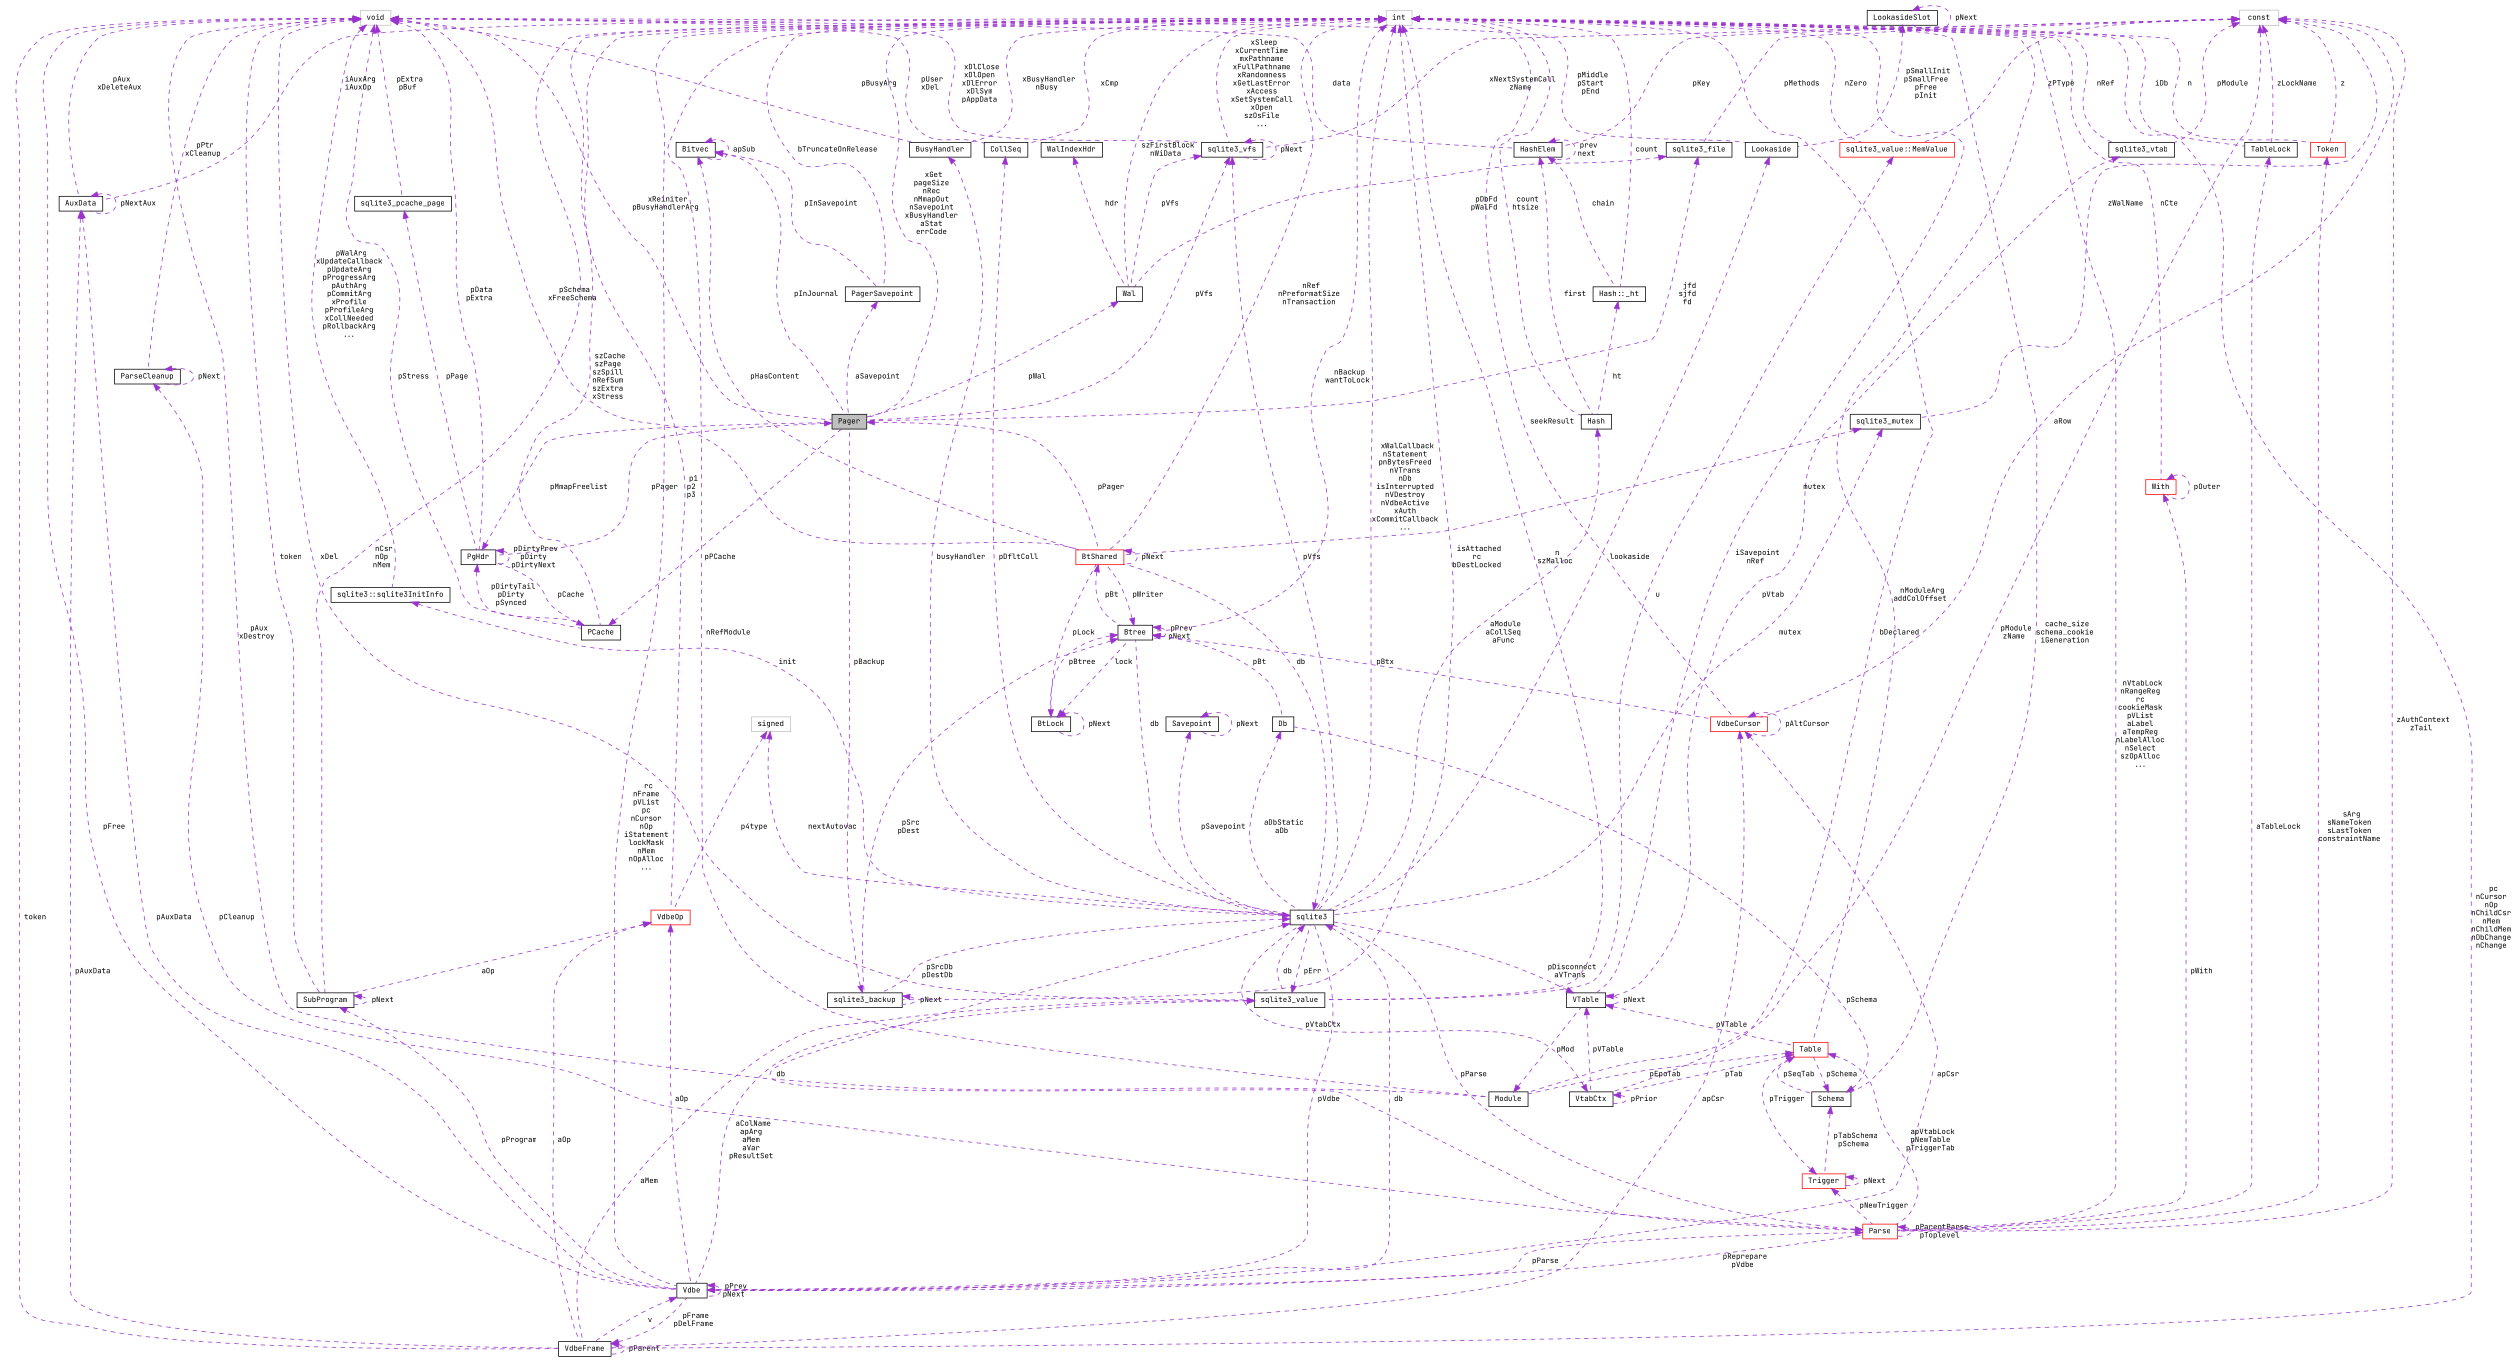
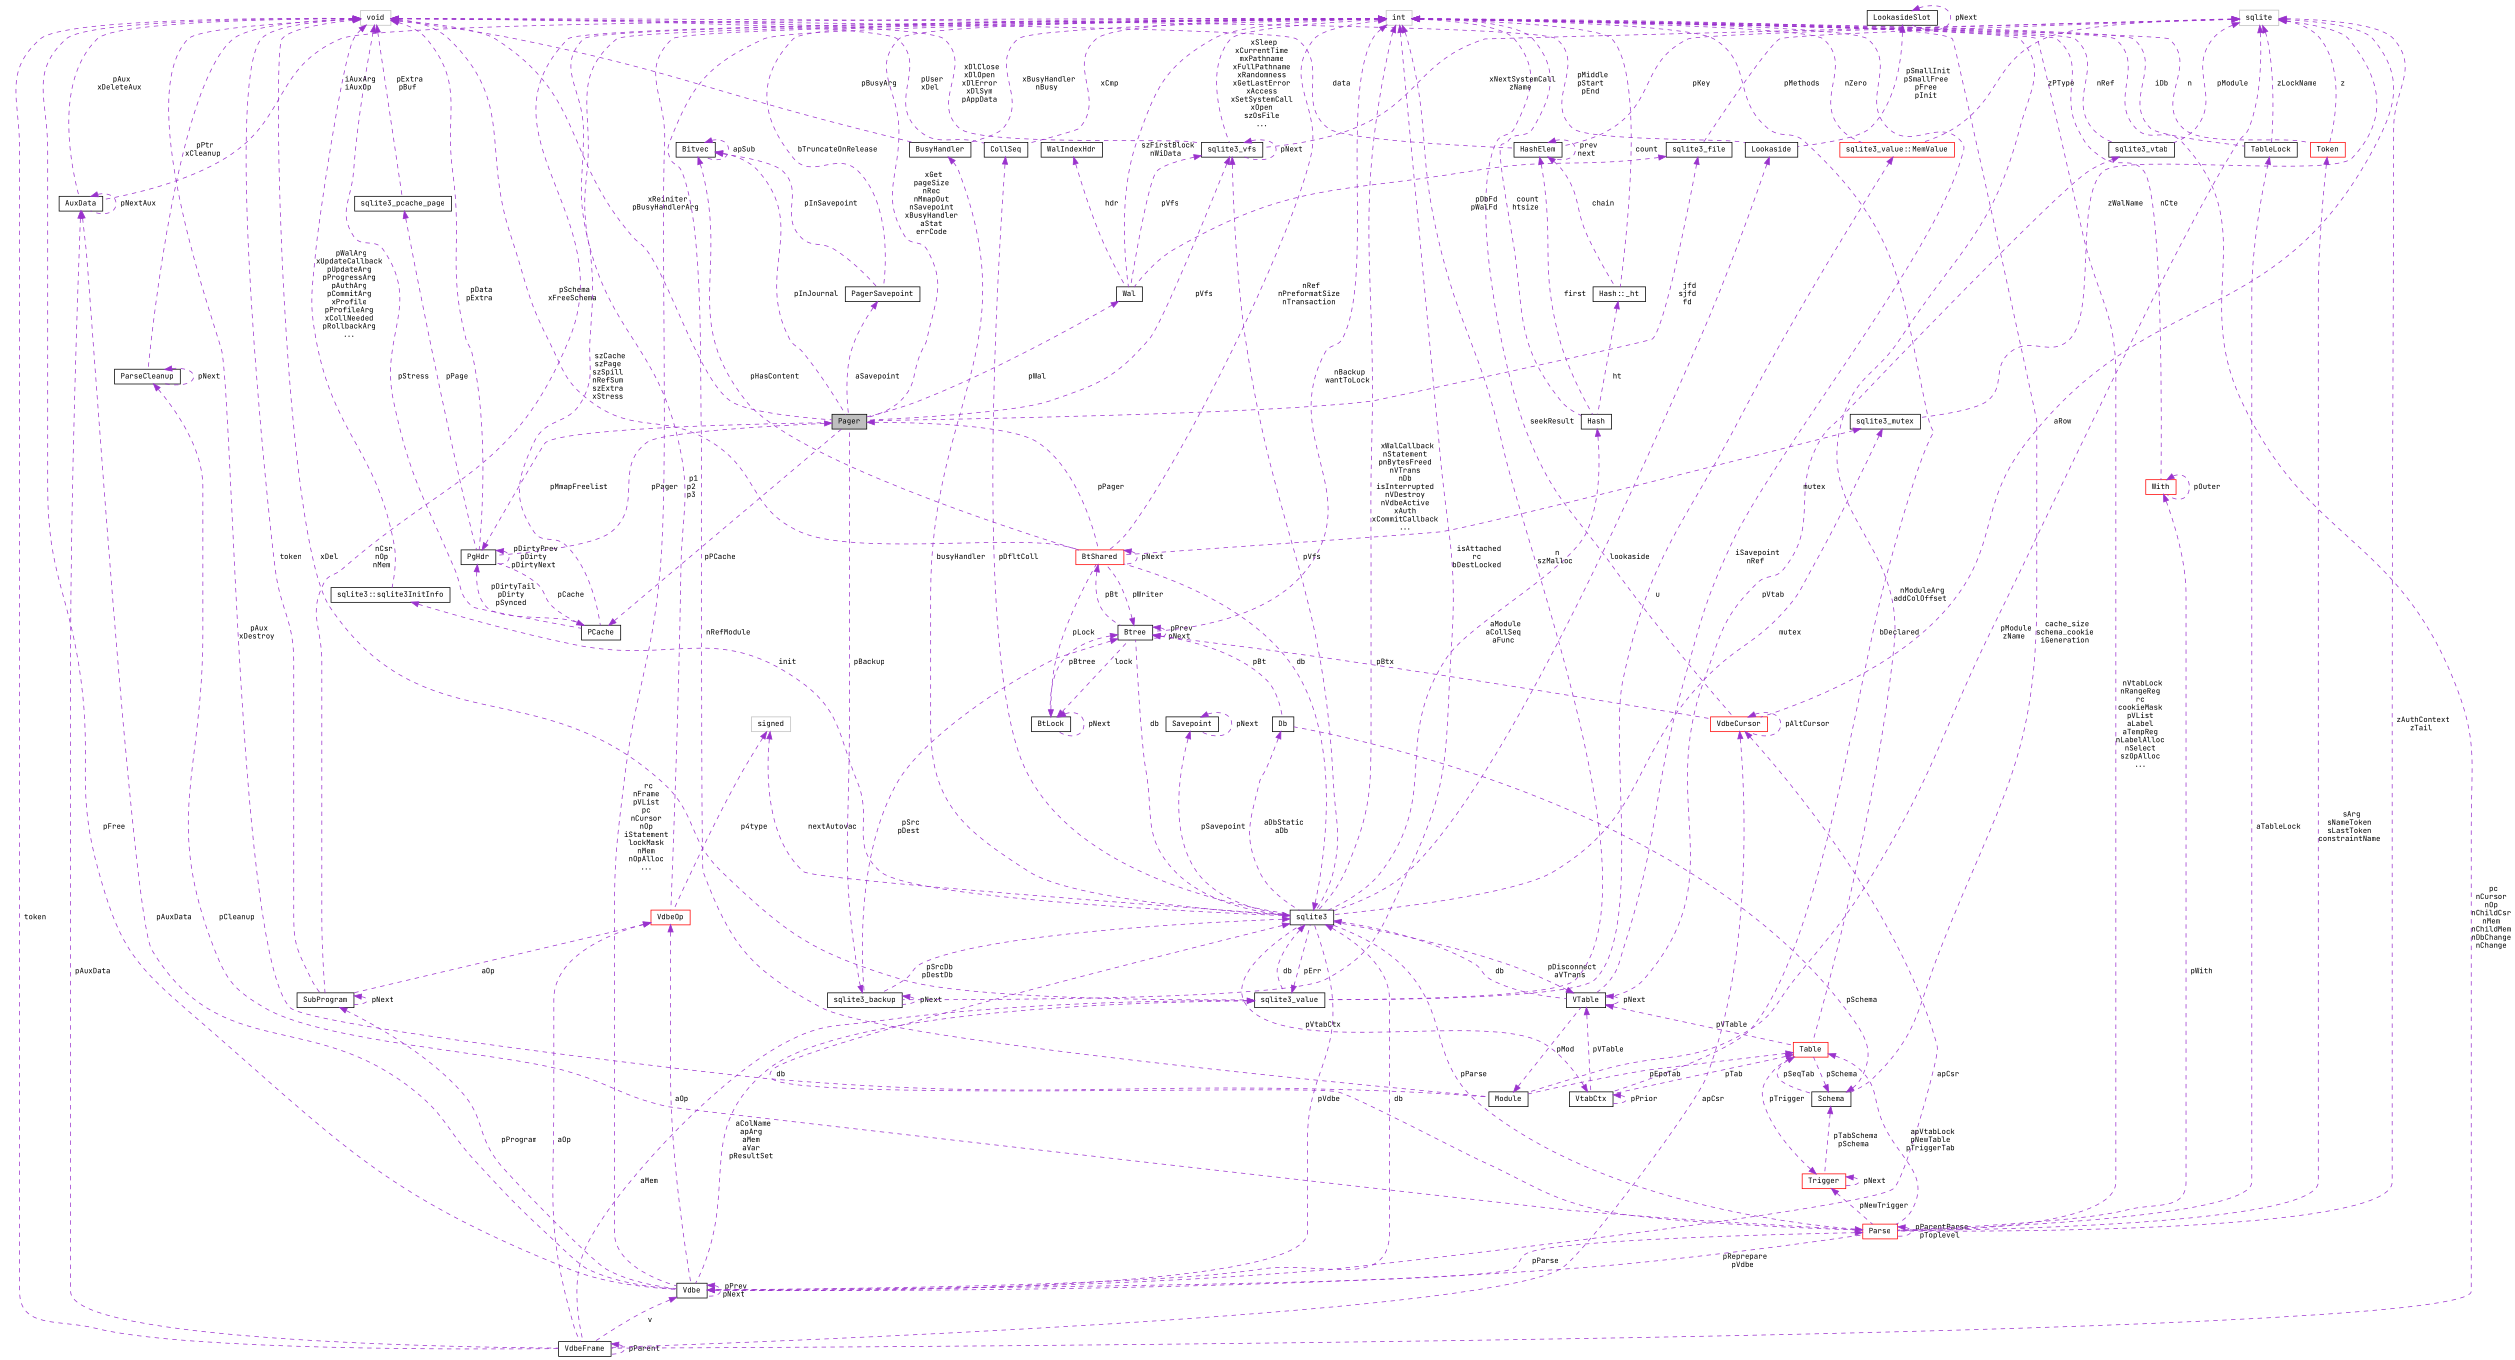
  digraph {
    fontname="JetBrains Mono"
    node [color=black fillcolor=white fontname="JetBrains Mono" fontsize=10 shape=record style=filled]
    edge [color=darkorchid3 dir=back fontname="JetBrains Mono" fontsize=10 labelfontname=Helvetica labelfontsize=10 style=dashed]
    n1 [fillcolor=grey75 fontcolor=black height=0.2 label=Pager width=0.4]
    n2 [height=0.2 label=PgHdr width=0.4]
    n3 [color=red height=0.2 label=BtShared width=0.4]
    n4 [height=0.2 label=PCache width=0.4]
    n5 [height=0.2 label=Btree width=0.4]
    n6 [color=grey75 height=0.2 label=void width=0.4]
    n7 [height=0.2 label=sqlite3_pcache_page width=0.4]
    n8 [height=0.2 label=Vdbe width=0.4]
    n9 [height=0.2 label=sqlite3_value width=0.4]
    n10 [height=0.2 label=VdbeFrame width=0.4]
    n11 [height=0.2 label=AuxData width=0.4]
    n12 [height=0.2 label=SubProgram width=0.4]
    n13 [height=0.2 label=ParseCleanup width=0.4]
    n14 [height=0.2 label=HashElem width=0.4]
    n15 [height=0.2 label=Module width=0.4]
    n16 [height=0.2 label=Lookaside width=0.4]
    n17 [height=0.2 label=sqlite3_vfs width=0.4]
    n18 [height=0.2 label=BusyHandler width=0.4]
    n19 [height=0.2 label=CollSeq width=0.4]
    n20 [height=0.2 label="sqlite3::sqlite3InitInfo" width=0.4]
    n21 [height=0.2 label=sqlite3 width=0.4]
    n22 [height=0.2 label=sqlite3_backup width=0.4]
    n23 [color=red height=0.2 label=Parse width=0.4]
    n24 [height=0.2 label=VTable width=0.4]
    n25 [height=0.2 label=Hash width=0.4]
    n26 [height=0.2 label="Hash::_ht" width=0.4]
    n27 [height=0.2 label=Wal width=0.4]
    n28 [color=grey75 height=0.2 label=int width=0.4]
    n29 [color=red height=0.2 label="sqlite3_value::MemValue" width=0.4]
    n30 [color=red height=0.2 label=VdbeCursor width=0.4]
    n31 [color=red height=0.2 label=VdbeOp width=0.4]
    n32 [height=0.2 label=TableLock width=0.4]
    n33 [color=red height=0.2 label=Token width=0.4]
    n34 [color=red height=0.2 label=With width=0.4]
    n35 [color=red height=0.2 label=Table width=0.4]
    n36 [height=0.2 label=Schema width=0.4]
    n37 [height=0.2 label=sqlite3_vtab width=0.4]
    n38 [height=0.2 label=VtabCtx width=0.4]
    n39 [height=0.2 label=PagerSavepoint width=0.4]
    n40 [height=0.2 label=BtLock width=0.4]
    n41 [height=0.2 label=Db width=0.4]
    n42 [color=red height=0.2 label=Trigger width=0.4]
-   n43 [color=grey75 height=0.2 label=const width=0.4]
+   n43 [color=grey75 height=0.2 label=sqlite width=0.4]
    n44 [height=0.2 label=sqlite3_file width=0.4]
    n45 [height=0.2 label=sqlite3_mutex width=0.4]
    n46 [height=0.2 label=Bitvec width=0.4]
    n47 [color=grey75 height=0.2 label=signed width=0.4]
    n48 [height=0.2 label=Savepoint width=0.4]
    n49 [height=0.2 label=LookasideSlot width=0.4]
    n50 [height=0.2 label=WalIndexHdr width=0.4]
    n1 -> n2 [label=" pPager"]
    n1 -> n3 [label=" pPager"]
    n2 -> n1 [label=" pMmapFreelist"]
    n2 -> n2 [label=" pDirtyPrev\npDirty\npDirtyNext"]
    n2 -> n4 [label=" pDirtyTail\npDirty\npSynced"]
    n3 -> n3 [label=" pNext"]
    n3 -> n5 [label=" pBt"]
    n4 -> n1 [label=" pPCache"]
    n4 -> n2 [label=" pCache"]
    n5 -> n3 [label=" pWriter"]
    n5 -> n5 [label=" pPrev\npNext"]
    n5 -> n22 [label=" pSrc\npDest"]
    n5 -> n30 [label=" pBtx"]
    n5 -> n40 [label=" pBtree"]
    n5 -> n41 [label=" pBt"]
    n6 -> n1 [label=" xReiniter\npBusyHandlerArg"]
    n6 -> n2 [label=" pData\npExtra"]
    n6 -> n3 [label=" pSchema\nxFreeSchema"]
    n6 -> n4 [label=" pStress"]
    n6 -> n7 [label=" pExtra\npBuf"]
    n6 -> n8 [label=" pFree"]
    n6 -> n9 [label=" xDel"]
    n6 -> n10 [label=" token"]
    n6 -> n11 [label=" pAux\nxDeleteAux"]
    n6 -> n12 [label=" token"]
    n6 -> n13 [label=" pPtr\nxCleanup"]
    n6 -> n14 [label=" data"]
    n6 -> n15 [label=" pAux\nxDestroy"]
    n6 -> n16 [label=" pMiddle\npStart\npEnd"]
    n6 -> n17 [label=" xDlClose\nxDlOpen\nxDlError\nxDlSym\npAppData"]
    n6 -> n18 [label=" pBusyArg"]
    n6 -> n19 [label=" pUser\nxDel"]
    n6 -> n20 [label=" pWalArg\nxUpdateCallback\npUpdateArg\npProgressArg\npAuthArg\npCommitArg\nxProfile\npProfileArg\nxCollNeeded\npRollbackArg\n..."]
    n7 -> n2 [label=" pPage"]
    n8 -> n8 [label=" pPrev\npNext"]
    n8 -> n10 [label=" v"]
    n8 -> n21 [label=" pVdbe"]
    n8 -> n23 [label=" pReprepare\npVdbe"]
    n9 -> n8 [label=" aColName\napArg\naMem\naVar\npResultSet"]
    n9 -> n10 [label=" aMem"]
    n9 -> n21 [label=" pErr"]
-   n10 -> n8 [label=" pFrame\npDelFrame"]
    n10 -> n10 [label=" pParent"]
    n11 -> n8 [label=" pAuxData"]
    n11 -> n10 [label=" pAuxData"]
    n11 -> n11 [label=" pNextAux"]
    n12 -> n8 [label=" pProgram"]
    n12 -> n12 [label=" pNext"]
    n13 -> n13 [label=" pNext"]
    n13 -> n23 [label=" pCleanup"]
    n14 -> n14 [label=" prev\nnext"]
    n14 -> n25 [label=" first"]
    n14 -> n26 [label=" chain"]
    n15 -> n24 [label=" pMod"]
    n16 -> n21 [label=" lookaside"]
    n17 -> n1 [label=" pVfs"]
    n17 -> n17 [label=" pNext"]
    n17 -> n21 [label=" pVfs"]
    n17 -> n27 [label=" pVfs"]
    n18 -> n21 [label=" busyHandler"]
    n19 -> n21 [label=" pDfltColl"]
    n20 -> n21 [label=" init"]
    n21 -> n3 [label=" db"]
    n21 -> n5 [label=" db"]
    n21 -> n8 [label=" db"]
    n21 -> n9 [label=" db"]
    n21 -> n22 [label=" pSrcDb\npDestDb"]
    n21 -> n23 [label=" db"]
+   n21 -> n24 [label=" db"]
    n22 -> n1 [label=" pBackup"]
    n22 -> n22 [label=" pNext"]
    n23 -> n8 [label=" pParse"]
    n23 -> n21 [label=" pParse"]
    n23 -> n23 [label=" pParentParse\npToplevel"]
    n24 -> n21 [label=" pDisconnect\naVTrans"]
    n24 -> n24 [label=" pNext"]
    n24 -> n35 [label=" pVTable"]
    n24 -> n38 [label=" pVTable"]
    n25 -> n21 [label=" aModule\naCollSeq\naFunc"]
    n26 -> n25 [label=" ht"]
    n27 -> n1 [label=" pWal"]
    n28 -> n1 [label=" xGet\npageSize\nnRec\nnMmapOut\nnSavepoint\nxBusyHandler\naStat\nerrCode"]
    n28 -> n3 [label=" nRef\nnPreformatSize\nnTransaction"]
    n28 -> n4 [label=" szCache\nszPage\nszSpill\nnRefSum\nszExtra\nxStress"]
    n28 -> n5 [label=" nBackup\nwantToLock"]
    n28 -> n8 [label=" rc\nnFrame\npVList\npc\nnCursor\nnOp\niStatement\nlockMask\nnMem\nnOpAlloc\n..."]
    n28 -> n9 [label=" n\nszMalloc"]
    n28 -> n10 [label=" pc\nnCursor\nnOp\nnChildCsr\nnMem\nnChildMem\nnDbChange\nnChange"]
    n28 -> n11 [label=" iAuxArg\niAuxOp"]
    n28 -> n12 [label=" nCsr\nnOp\nnMem"]
    n28 -> n15 [label=" nRefModule"]
    n28 -> n17 [label=" xSleep\nxCurrentTime\nmxPathname\nxFullPathname\nxRandomness\nxGetLastError\nxAccess\nxSetSystemCall\nxOpen\nszOsFile\n..."]
    n28 -> n18 [label=" xBusyHandler\nnBusy"]
    n28 -> n19 [label=" xCmp"]
    n28 -> n21 [label=" xWalCallback\nnStatement\npnBytesFreed\nnVTrans\nnDb\nisInterrupted\nnVDestroy\nnVdbeActive\nxAuth\nxCommitCallback\n..."]
    n28 -> n22 [label=" isAttached\nrc\nbDestLocked"]
    n28 -> n23 [label=" nVtabLock\nnRangeReg\nrc\ncookieMask\npVList\naLabel\naTempReg\nnLabelAlloc\nnSelect\nszOpAlloc\n..."]
    n28 -> n24 [label=" iSavepoint\nnRef"]
    n28 -> n25 [label=" count\nhtsize"]
    n28 -> n26 [label=" count"]
    n28 -> n27 [label=" szFirstBlock\nnWiData"]
    n28 -> n29 [label=" nZero"]
    n28 -> n30 [label=" seekResult"]
    n28 -> n31 [label=" p1\np2\np3"]
    n28 -> n32 [label=" iDb"]
    n28 -> n33 [label=" n"]
    n28 -> n34 [label=" nCte"]
    n28 -> n35 [label=" nModuleArg\naddColOffset"]
    n28 -> n36 [label=" cache_size\nschema_cookie\niGeneration"]
    n28 -> n37 [label=" nRef"]
    n28 -> n38 [label=" bDeclared"]
    n28 -> n39 [label=" bTruncateOnRelease"]
    n29 -> n9 [label=" u"]
    n30 -> n8 [label=" apCsr"]
    n30 -> n10 [label=" apCsr"]
    n30 -> n30 [label=" pAltCursor"]
    n31 -> n8 [label=" aOp"]
    n31 -> n10 [label=" aOp"]
    n31 -> n12 [label=" aOp"]
    n32 -> n23 [label=" aTableLock"]
    n33 -> n23 [label=" sArg\nsNameToken\nsLastToken\nconstraintName"]
    n34 -> n23 [label=" pWith"]
    n34 -> n34 [label=" pOuter"]
    n35 -> n15 [label=" pEpoTab"]
    n35 -> n23 [label=" apVtabLock\npNewTable\npTriggerTab"]
    n35 -> n36 [label=" pSeqTab"]
    n35 -> n38 [label=" pTab"]
    n36 -> n35 [label=" pSchema"]
    n36 -> n41 [label=" pSchema"]
    n36 -> n42 [label=" pTabSchema\npSchema"]
    n37 -> n24 [label=" pVtab"]
    n38 -> n21 [label=" pVtabCtx"]
    n38 -> n38 [label=" pPrior"]
    n39 -> n1 [label=" aSavepoint"]
    n40 -> n3 [label=" pLock"]
    n40 -> n5 [label=" lock"]
    n40 -> n40 [label=" pNext"]
    n41 -> n21 [label=" aDbStatic\naDb"]
    n42 -> n23 [label=" pNewTrigger"]
    n42 -> n35 [label=" pTrigger"]
    n42 -> n42 [label=" pNext"]
    n43 -> n14 [label=" pKey"]
    n43 -> n15 [label=" pModule\nzName"]
    n43 -> n17 [label=" xNextSystemCall\nzName"]
    n43 -> n23 [label=" zAuthContext\nzTail"]
    n43 -> n29 [label=" zPType"]
    n43 -> n30 [label=" aRow"]
    n43 -> n32 [label=" zLockName"]
    n43 -> n33 [label=" z"]
    n43 -> n37 [label=" pModule"]
    n43 -> n44 [label=" pMethods"]
    n43 -> n45 [label=" zWalName"]
    n44 -> n1 [label=" jfd\nsjfd\nfd"]
    n44 -> n27 [label=" pDbFd\npWalFd"]
    n45 -> n3 [label=" mutex"]
    n45 -> n21 [label=" mutex"]
    n46 -> n1 [label=" pInJournal"]
    n46 -> n3 [label=" pHasContent"]
    n46 -> n39 [label=" pInSavepoint"]
    n46 -> n46 [label=" apSub"]
    n47 -> n21 [label=" nextAutovac"]
    n47 -> n31 [label=" p4type"]
    n48 -> n21 [label=" pSavepoint"]
    n48 -> n48 [label=" pNext"]
    n49 -> n16 [label=" pSmallInit\npSmallFree\npFree\npInit"]
    n49 -> n49 [label=" pNext"]
    n50 -> n27 [label=" hdr"]
  }
